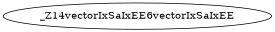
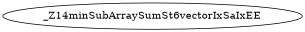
  digraph {
    rankdir=LR
-   n1 [label=_Z14vectorIxSaIxEE6vectorIxSaIxEE]
+   n1 [label=_Z14minSubArraySumSt6vectorIxSaIxEE]
  }
